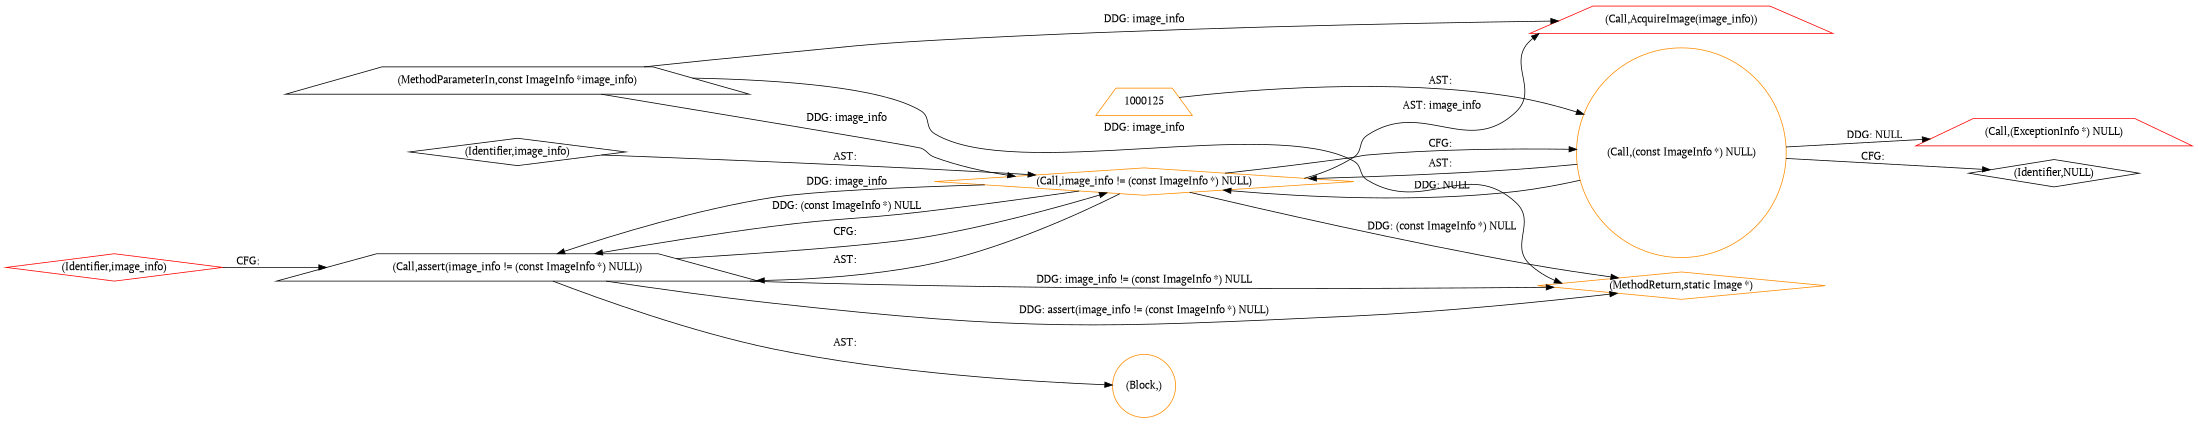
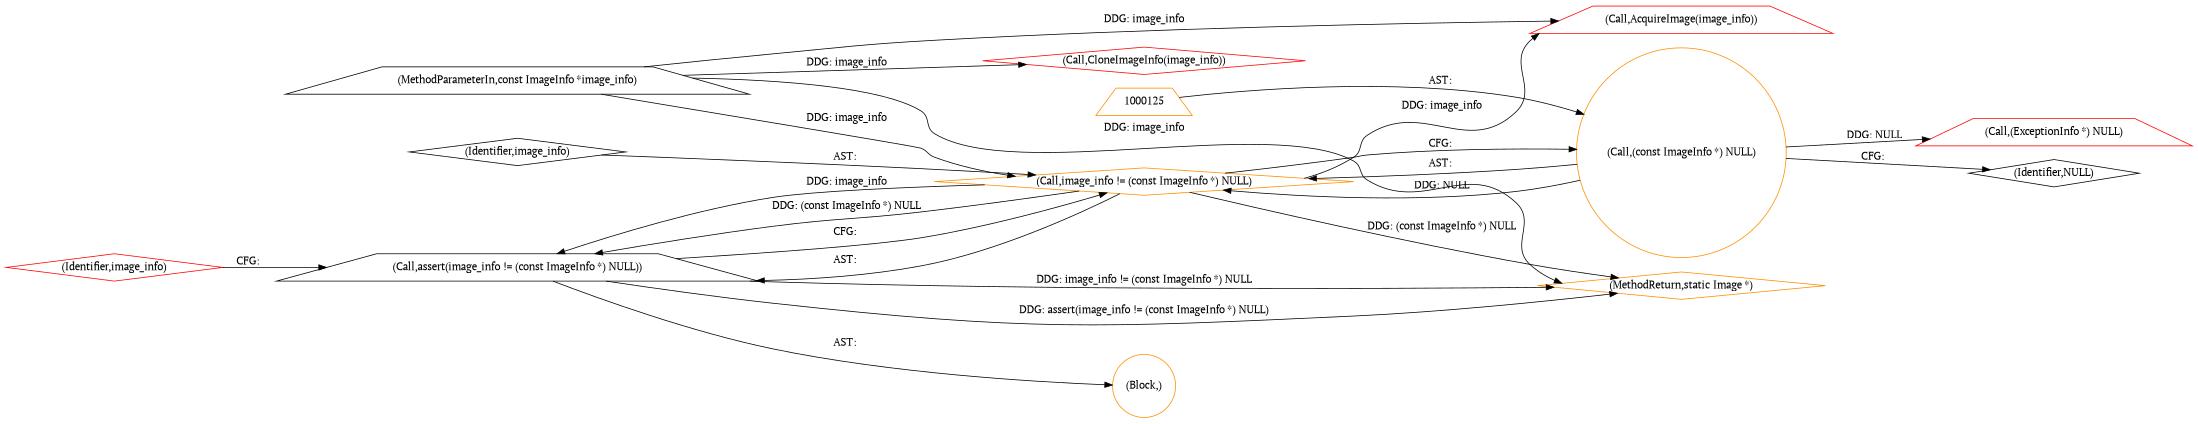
  digraph {
    fontname="PT Serif"
    rankdir=LR
    node [color=darkorange fontname="PT Serif" shape=diamond]
    edge [fontname="PT Serif"]
    n1 [color=black label="(Call,assert(image_info != (const ImageInfo *) NULL))" shape=trapezium]
    n2 [label="(Call,image_info != (const ImageInfo *) NULL)"]
    n3 [label="(MethodReturn,static Image *)"]
    n4 [label="(Block,)" shape=circle]
    n5 [label="(Call,(const ImageInfo *) NULL)" shape=circle]
    n6 [color=red label="(Call,AcquireImage(image_info))" shape=trapezium]
    n7 [color=red label="(Call,(ExceptionInfo *) NULL)" shape=trapezium]
    n8 [color=black label="(Identifier,NULL)"]
    n9 [color=black label="(MethodParameterIn,const ImageInfo *image_info)" shape=trapezium]
+   n10 [color=red label="(Call,CloneImageInfo(image_info))"]
    n11 [color=red label="(Identifier,image_info)"]
    n12 [color=black label="(Identifier,image_info)"]
    1000125 [shape=trapezium]
    n1 -> n2 [label="CFG: "]
    n1 -> n3 [label="DDG: assert(image_info != (const ImageInfo *) NULL)"]
    n1 -> n3 [label="DDG: image_info != (const ImageInfo *) NULL"]
    n1 -> n4 [label="AST: "]
    n2 -> n1 [label="AST: "]
    n2 -> n1 [label="DDG: image_info"]
    n2 -> n1 [label="DDG: (const ImageInfo *) NULL"]
    n2 -> n3 [label="DDG: (const ImageInfo *) NULL"]
    n2 -> n5 [label="CFG: "]
-   n2 -> n6 [label="AST: image_info"]
+   n2 -> n6 [label="DDG: image_info"]
    n5 -> n2 [label="AST: "]
    n5 -> n2 [label="DDG: NULL"]
    n5 -> n7 [label="DDG: NULL"]
    n5 -> n8 [label="CFG: "]
    n9 -> n2 [label="DDG: image_info"]
    n9 -> n3 [label="DDG: image_info"]
    n9 -> n6 [label="DDG: image_info"]
+   n9 -> n10 [label="DDG: image_info"]
    n11 -> n1 [label="CFG: "]
    n12 -> n2 [label="AST: "]
    1000125 -> n5 [label="AST: "]
  }
